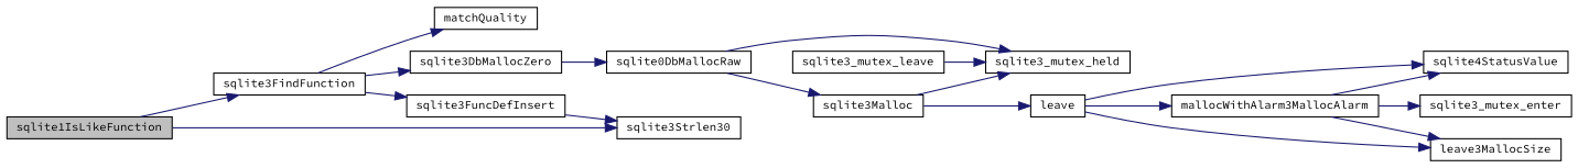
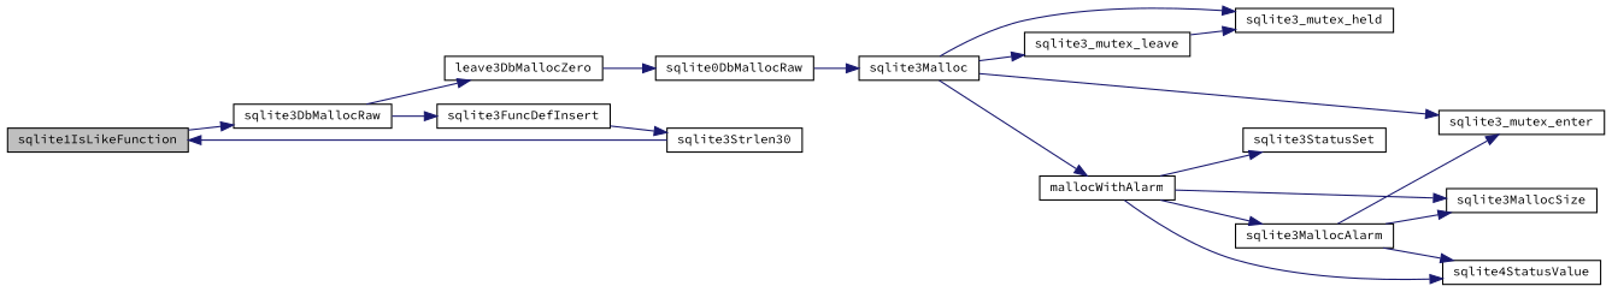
  digraph {
    fontname="Source Code Pro"
    rankdir=LR
    node [color=black fillcolor=white fontname="Source Code Pro" fontsize=10 shape=record style=filled]
    edge [color=midnightblue fontname="Source Code Pro" fontsize=10 labelfontname=FreeSans labelfontsize=10 style=solid]
    n1 [fillcolor=grey75 fontcolor=black height=0.2 label=sqlite1IsLikeFunction width=0.4]
-   n2 [height=0.2 label=sqlite3FindFunction width=0.4]
+   n2 [height=0.2 label=sqlite3DbMallocRaw width=0.4]
    n3 [height=0.2 label=sqlite3Strlen30 width=0.4]
-   n4 [height=0.2 label=matchQuality width=0.4]
-   n5 [height=0.2 label=sqlite3DbMallocZero width=0.4]
+   n5 [height=0.2 label=leave3DbMallocZero width=0.4]
    n6 [height=0.2 label=sqlite3FuncDefInsert width=0.4]
    n7 [height=0.2 label=sqlite0DbMallocRaw width=0.4]
    n8 [height=0.2 label=sqlite3_mutex_held width=0.4]
    n9 [height=0.2 label=sqlite3Malloc width=0.4]
    n10 [height=0.2 label=sqlite3_mutex_enter width=0.4]
-   n11 [height=0.2 label=leave width=0.4]
+   n11 [height=0.2 label=mallocWithAlarm width=0.4]
    n12 [height=0.2 label=sqlite3_mutex_leave width=0.4]
+   n13 [height=0.2 label=sqlite3StatusSet width=0.4]
    n14 [height=0.2 label=sqlite4StatusValue width=0.4]
-   n15 [height=0.2 label=mallocWithAlarm3MallocAlarm width=0.4]
-   n16 [height=0.2 label=leave3MallocSize width=0.4]
+   n15 [height=0.2 label=sqlite3MallocAlarm width=0.4]
+   n16 [height=0.2 label=sqlite3MallocSize width=0.4]
    n1 -> n2
-   n1 -> n3
-   n2 -> n4
+   n3 -> n1
    n2 -> n5
    n2 -> n6
    n5 -> n7
    n6 -> n3
-   n7 -> n8
    n7 -> n9
    n9 -> n8
+   n9 -> n10
    n9 -> n11
+   n9 -> n12
+   n11 -> n13
    n11 -> n14
    n11 -> n15
    n11 -> n16
    n12 -> n8
    n15 -> n10
    n15 -> n14
    n15 -> n16
  }
